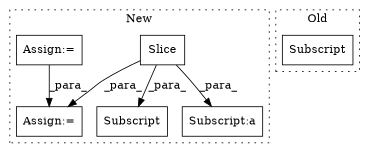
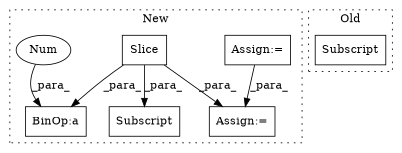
  digraph {
    node [a=68 l=1 shape=box]
    n1 [a=80 label=Slice s=4483]
-   n2 [a=82 l=3 label="Subscript:a" s=4486]
+   n2 [a=82 l=3 label="BinOp:a" s=4486]
+   n3 [a=76 label=Num s=4489 shape=ellipse]
    n4 [l=4 label="Assign:=" s=4445]
    n5 [a=63 l="43,0" label=Subscript s="4449,0"]
    n6 [l=3 label="Assign:=" s=4247]
    n7 [a=63 l="16,0" label=Subscript s="3559,0"]
    subgraph cluster_1 {
      label=New
      style=dotted
      n1
      n2
+     n3
      n4
      n5
      n6
    }
    subgraph cluster_2 {
      label=Old
      style=dotted
      n7
    }
    n1 -> n2 [label=_para_]
    n1 -> n4 [label=_para_]
    n1 -> n5 [label=_para_]
+   n3 -> n2 [label=_para_]
    n6 -> n4 [label=_para_]
  }
